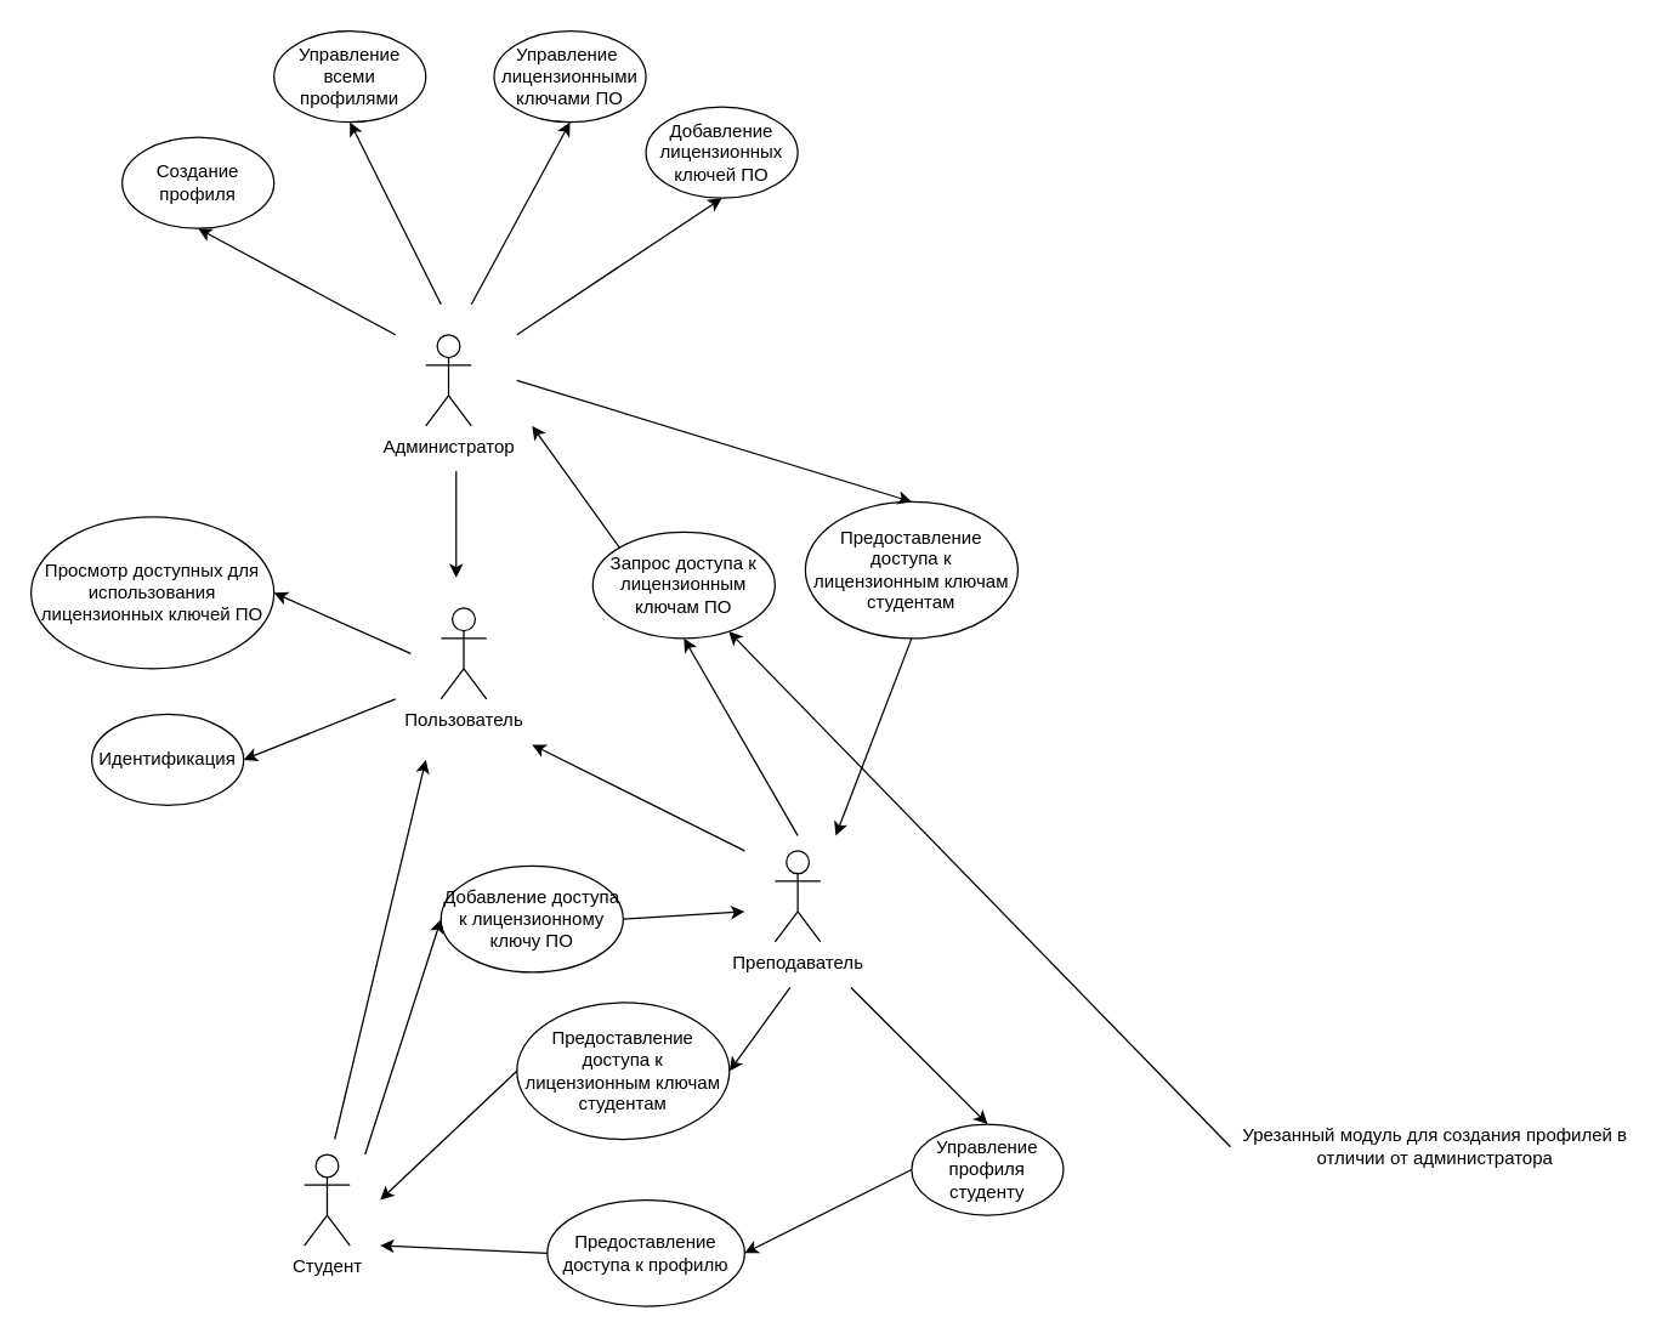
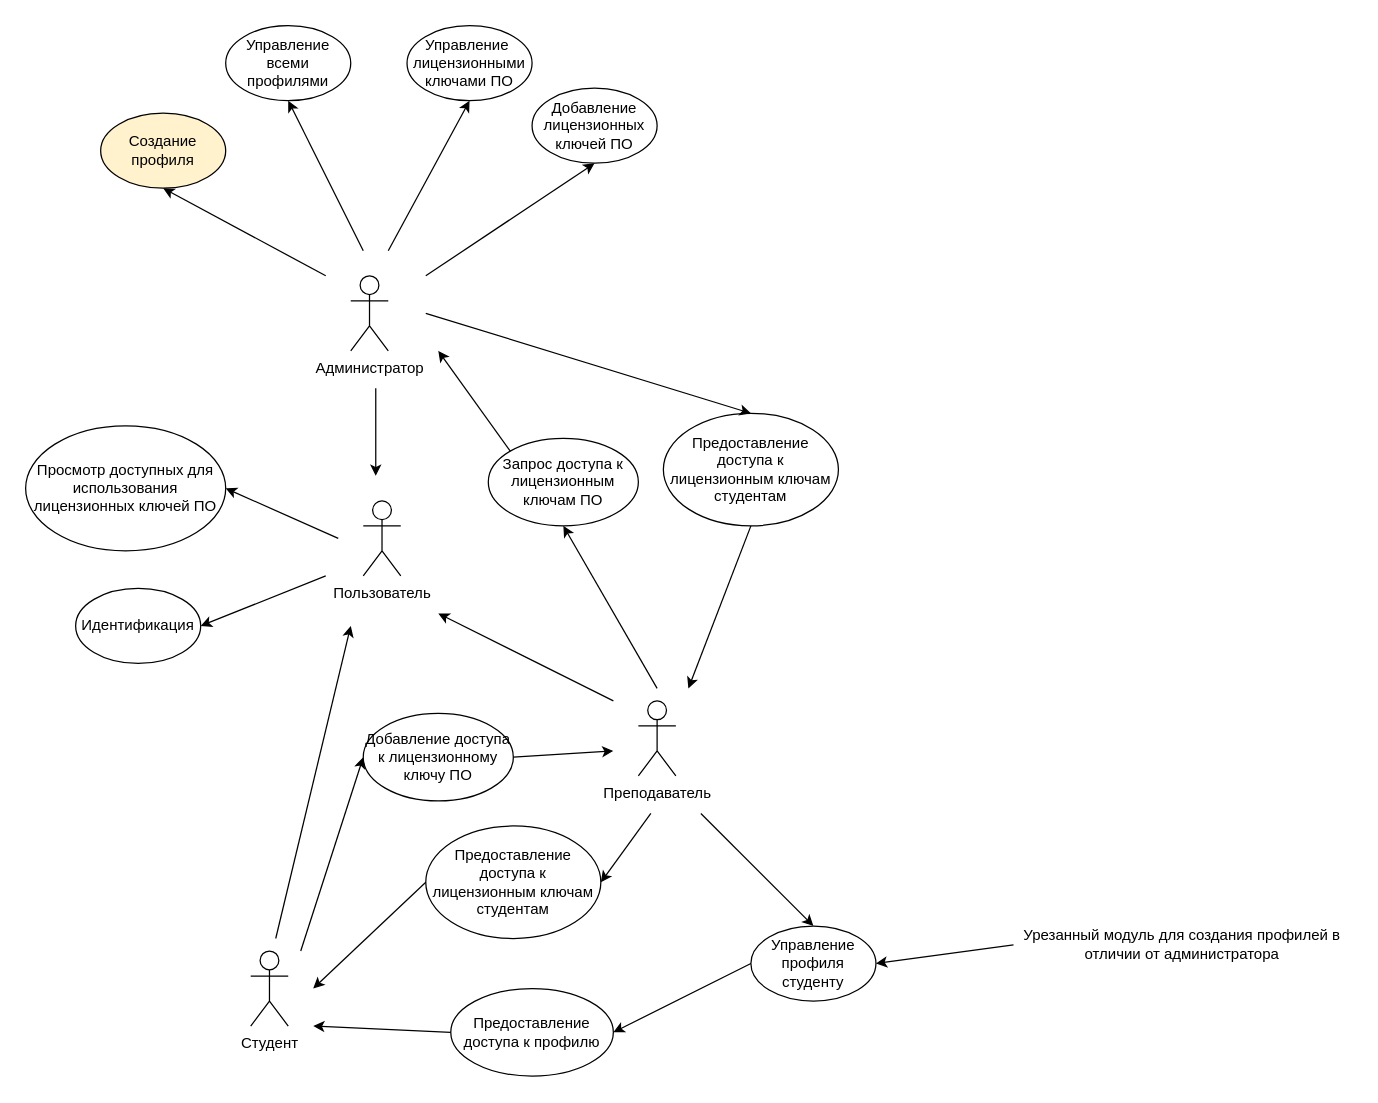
  <mxCell id="0" />
  <mxCell id="1" parent="0" />
  <mxCell id="2" value="Администратор" style="shape=umlActor;verticalLabelPosition=bottom;verticalAlign=top;html=1;outlineConnect=0;" parent="1" vertex="1"><mxGeometry x="280" y="220" width="30" height="60" as="geometry" /></mxCell>
  <mxCell id="3" value="Студент" style="shape=umlActor;verticalLabelPosition=bottom;verticalAlign=top;html=1;outlineConnect=0;" parent="1" vertex="1"><mxGeometry x="200" y="760" width="30" height="60" as="geometry" /></mxCell>
  <mxCell id="4" value="Преподаватель" style="shape=umlActor;verticalLabelPosition=bottom;verticalAlign=top;html=1;outlineConnect=0;" parent="1" vertex="1"><mxGeometry x="510" y="560" width="30" height="60" as="geometry" /></mxCell>
  <mxCell id="5" value="Управление всеми профилями" style="ellipse;whiteSpace=wrap;html=1;" parent="1" vertex="1"><mxGeometry x="180" y="20" width="100" height="60" as="geometry" /></mxCell>
- <mxCell id="6" value="Создание профиля" style="ellipse;whiteSpace=wrap;html=1;" parent="1" vertex="1"><mxGeometry x="80" y="90" width="100" height="60" as="geometry" /></mxCell>
+ <mxCell id="6" value="Создание профиля" style="ellipse;whiteSpace=wrap;html=1;fillColor=#fff2cc;" parent="1" vertex="1"><mxGeometry x="80" y="90" width="100" height="60" as="geometry" /></mxCell>
  <mxCell id="7" value="Управление&amp;nbsp; лицензионными ключами ПО" style="ellipse;whiteSpace=wrap;html=1;" parent="1" vertex="1"><mxGeometry x="325" y="20" width="100" height="60" as="geometry" /></mxCell>
  <mxCell id="8" value="Добавление лицензионных ключей ПО" style="ellipse;whiteSpace=wrap;html=1;" parent="1" vertex="1"><mxGeometry x="425" y="70" width="100" height="60" as="geometry" /></mxCell>
  <mxCell id="9" value="" style="endArrow=classic;html=1;rounded=0;entryX=0.5;entryY=1;entryDx=0;entryDy=0;" parent="1" target="8" edge="1"><mxGeometry width="50" height="50" relative="1" as="geometry"><mxPoint x="340" y="220" as="sourcePoint" /><mxPoint x="260" y="220" as="targetPoint" /></mxGeometry></mxCell>
  <mxCell id="10" value="Пользователь" style="shape=umlActor;verticalLabelPosition=bottom;verticalAlign=top;html=1;outlineConnect=0;" parent="1" vertex="1"><mxGeometry x="290" y="400" width="30" height="60" as="geometry" /></mxCell>
  <mxCell id="11" value="Просмотр доступных для использования лицензионных ключей ПО" style="ellipse;whiteSpace=wrap;html=1;" parent="1" vertex="1"><mxGeometry x="20" y="340" width="160" height="100" as="geometry" /></mxCell>
  <mxCell id="12" value="" style="endArrow=classic;html=1;rounded=0;entryX=1;entryY=0.5;entryDx=0;entryDy=0;" parent="1" target="11" edge="1"><mxGeometry width="50" height="50" relative="1" as="geometry"><mxPoint x="270" y="430" as="sourcePoint" /><mxPoint x="190" y="490" as="targetPoint" /></mxGeometry></mxCell>
  <mxCell id="13" value="Добавление доступа к лицензионному ключу ПО" style="ellipse;whiteSpace=wrap;html=1;" parent="1" vertex="1"><mxGeometry x="290" y="570" width="120" height="70" as="geometry" /></mxCell>
  <mxCell id="14" value="" style="endArrow=classic;html=1;rounded=0;entryX=0;entryY=0.5;entryDx=0;entryDy=0;" parent="1" target="13" edge="1"><mxGeometry width="50" height="50" relative="1" as="geometry"><mxPoint x="240" y="760" as="sourcePoint" /><mxPoint x="80" y="610" as="targetPoint" /></mxGeometry></mxCell>
  <mxCell id="15" value="" style="endArrow=classic;html=1;rounded=0;exitX=1;exitY=0.5;exitDx=0;exitDy=0;" parent="1" source="13" edge="1"><mxGeometry width="50" height="50" relative="1" as="geometry"><mxPoint x="240" y="610" as="sourcePoint" /><mxPoint x="490" y="600" as="targetPoint" /></mxGeometry></mxCell>
  <mxCell id="16" value="Запрос доступа к лицензионным ключам ПО" style="ellipse;whiteSpace=wrap;html=1;" parent="1" vertex="1"><mxGeometry x="390" y="350" width="120" height="70" as="geometry" /></mxCell>
  <mxCell id="17" value="" style="endArrow=classic;html=1;rounded=0;entryX=0.5;entryY=1;entryDx=0;entryDy=0;" parent="1" target="16" edge="1"><mxGeometry width="50" height="50" relative="1" as="geometry"><mxPoint x="525" y="550" as="sourcePoint" /><mxPoint x="380" y="350" as="targetPoint" /></mxGeometry></mxCell>
  <mxCell id="18" value="" style="endArrow=classic;html=1;rounded=0;exitX=0;exitY=0;exitDx=0;exitDy=0;" parent="1" source="16" edge="1"><mxGeometry width="50" height="50" relative="1" as="geometry"><mxPoint x="380" y="310" as="sourcePoint" /><mxPoint x="350" y="280" as="targetPoint" /></mxGeometry></mxCell>
  <mxCell id="19" value="Предоставление доступа к лицензионным ключам студентам" style="ellipse;whiteSpace=wrap;html=1;" parent="1" vertex="1"><mxGeometry x="340" y="660" width="140" height="90" as="geometry" /></mxCell>
  <mxCell id="20" value="" style="endArrow=classic;html=1;rounded=0;entryX=1;entryY=0.5;entryDx=0;entryDy=0;" parent="1" target="19" edge="1"><mxGeometry width="50" height="50" relative="1" as="geometry"><mxPoint x="520" y="650" as="sourcePoint" /><mxPoint x="650" y="710" as="targetPoint" /></mxGeometry></mxCell>
  <mxCell id="21" value="Управление профиля студенту" style="ellipse;whiteSpace=wrap;html=1;" parent="1" vertex="1"><mxGeometry x="600" y="740" width="100" height="60" as="geometry" /></mxCell>
  <mxCell id="22" value="" style="endArrow=classic;html=1;rounded=0;entryX=0.5;entryY=0;entryDx=0;entryDy=0;" parent="1" target="21" edge="1"><mxGeometry width="50" height="50" relative="1" as="geometry"><mxPoint x="560" y="650" as="sourcePoint" /><mxPoint x="650" y="600" as="targetPoint" /></mxGeometry></mxCell>
  <mxCell id="23" value="" style="endArrow=classic;html=1;rounded=0;" parent="1" edge="1"><mxGeometry width="50" height="50" relative="1" as="geometry"><mxPoint x="220" y="750" as="sourcePoint" /><mxPoint x="280" y="500" as="targetPoint" /></mxGeometry></mxCell>
  <mxCell id="24" value="" style="endArrow=classic;html=1;rounded=0;" parent="1" edge="1"><mxGeometry width="50" height="50" relative="1" as="geometry"><mxPoint x="490" y="560" as="sourcePoint" /><mxPoint x="350" y="490" as="targetPoint" /></mxGeometry></mxCell>
  <mxCell id="25" value="" style="endArrow=classic;html=1;rounded=0;" parent="1" edge="1"><mxGeometry width="50" height="50" relative="1" as="geometry"><mxPoint x="300" y="310" as="sourcePoint" /><mxPoint x="300" y="380" as="targetPoint" /></mxGeometry></mxCell>
  <mxCell id="26" value="Идентификация" style="ellipse;whiteSpace=wrap;html=1;" parent="1" vertex="1"><mxGeometry x="60" y="470" width="100" height="60" as="geometry" /></mxCell>
  <mxCell id="27" value="" style="endArrow=classic;html=1;rounded=0;entryX=1;entryY=0.5;entryDx=0;entryDy=0;" parent="1" target="26" edge="1"><mxGeometry width="50" height="50" relative="1" as="geometry"><mxPoint x="260" y="460" as="sourcePoint" /><mxPoint x="80" y="570" as="targetPoint" /></mxGeometry></mxCell>
  <mxCell id="28" value="Урезанный модуль для создания профилей в отличии от администратора" style="text;html=1;strokeColor=none;fillColor=none;align=center;verticalAlign=middle;whiteSpace=wrap;rounded=0;" parent="1" vertex="1"><mxGeometry x="810" y="740" width="270" height="30" as="geometry" /></mxCell>
- <mxCell id="29" value="" style="endArrow=classic;html=1;rounded=0;exitX=0;exitY=0.5;exitDx=0;exitDy=0;" parent="1" source="28" target="16" edge="1"><mxGeometry width="50" height="50" relative="1" as="geometry"><mxPoint x="810" y="380" as="sourcePoint" /><mxPoint x="860" y="330" as="targetPoint" /></mxGeometry></mxCell>
+ <mxCell id="29" value="" style="endArrow=classic;html=1;rounded=0;exitX=0;exitY=0.5;exitDx=0;exitDy=0;entryX=1;entryY=0.5;entryDx=0;entryDy=0;" parent="1" source="28" target="21" edge="1"><mxGeometry width="50" height="50" relative="1" as="geometry"><mxPoint x="810" y="380" as="sourcePoint" /><mxPoint x="860" y="330" as="targetPoint" /></mxGeometry></mxCell>
  <mxCell id="30" value="" style="endArrow=classic;html=1;rounded=0;exitX=0;exitY=0.5;exitDx=0;exitDy=0;" parent="1" source="19" edge="1"><mxGeometry width="50" height="50" relative="1" as="geometry"><mxPoint x="530" y="660" as="sourcePoint" /><mxPoint x="250" y="790" as="targetPoint" /></mxGeometry></mxCell>
  <mxCell id="31" value="" style="endArrow=classic;html=1;rounded=0;entryX=0.5;entryY=1;entryDx=0;entryDy=0;" parent="1" target="7" edge="1"><mxGeometry width="50" height="50" relative="1" as="geometry"><mxPoint x="310" y="200" as="sourcePoint" /><mxPoint x="485" y="140" as="targetPoint" /></mxGeometry></mxCell>
  <mxCell id="32" value="" style="endArrow=classic;html=1;rounded=0;entryX=0.5;entryY=1;entryDx=0;entryDy=0;" parent="1" target="5" edge="1"><mxGeometry width="50" height="50" relative="1" as="geometry"><mxPoint x="290" y="200" as="sourcePoint" /><mxPoint x="385" y="90" as="targetPoint" /></mxGeometry></mxCell>
  <mxCell id="33" value="" style="endArrow=classic;html=1;rounded=0;entryX=0.5;entryY=1;entryDx=0;entryDy=0;" parent="1" target="6" edge="1"><mxGeometry width="50" height="50" relative="1" as="geometry"><mxPoint x="260" y="220" as="sourcePoint" /><mxPoint x="240" y="90" as="targetPoint" /></mxGeometry></mxCell>
  <mxCell id="34" value="Предоставление доступа к профилю" style="ellipse;whiteSpace=wrap;html=1;" parent="1" vertex="1"><mxGeometry x="360" y="790" width="130" height="70" as="geometry" /></mxCell>
  <mxCell id="35" value="" style="endArrow=classic;html=1;rounded=0;exitX=0;exitY=0.5;exitDx=0;exitDy=0;entryX=1;entryY=0.5;entryDx=0;entryDy=0;" parent="1" source="21" target="34" edge="1"><mxGeometry width="50" height="50" relative="1" as="geometry"><mxPoint x="820" y="765" as="sourcePoint" /><mxPoint x="710" y="780" as="targetPoint" /></mxGeometry></mxCell>
  <mxCell id="36" value="" style="endArrow=classic;html=1;rounded=0;exitX=0;exitY=0.5;exitDx=0;exitDy=0;" parent="1" source="34" edge="1"><mxGeometry width="50" height="50" relative="1" as="geometry"><mxPoint x="830" y="775" as="sourcePoint" /><mxPoint x="250" y="820" as="targetPoint" /></mxGeometry></mxCell>
  <mxCell id="37" value="Предоставление доступа к лицензионным ключам студентам" style="ellipse;whiteSpace=wrap;html=1;" parent="1" vertex="1"><mxGeometry x="530" y="330" width="140" height="90" as="geometry" /></mxCell>
  <mxCell id="38" value="" style="endArrow=classic;html=1;rounded=0;entryX=0.5;entryY=0;entryDx=0;entryDy=0;" parent="1" target="37" edge="1"><mxGeometry width="50" height="50" relative="1" as="geometry"><mxPoint x="340" y="250" as="sourcePoint" /><mxPoint x="360" y="290" as="targetPoint" /></mxGeometry></mxCell>
  <mxCell id="39" value="" style="endArrow=classic;html=1;rounded=0;exitX=0.5;exitY=1;exitDx=0;exitDy=0;" parent="1" source="37" edge="1"><mxGeometry width="50" height="50" relative="1" as="geometry"><mxPoint x="350" y="260" as="sourcePoint" /><mxPoint x="550" y="550" as="targetPoint" /></mxGeometry></mxCell>
